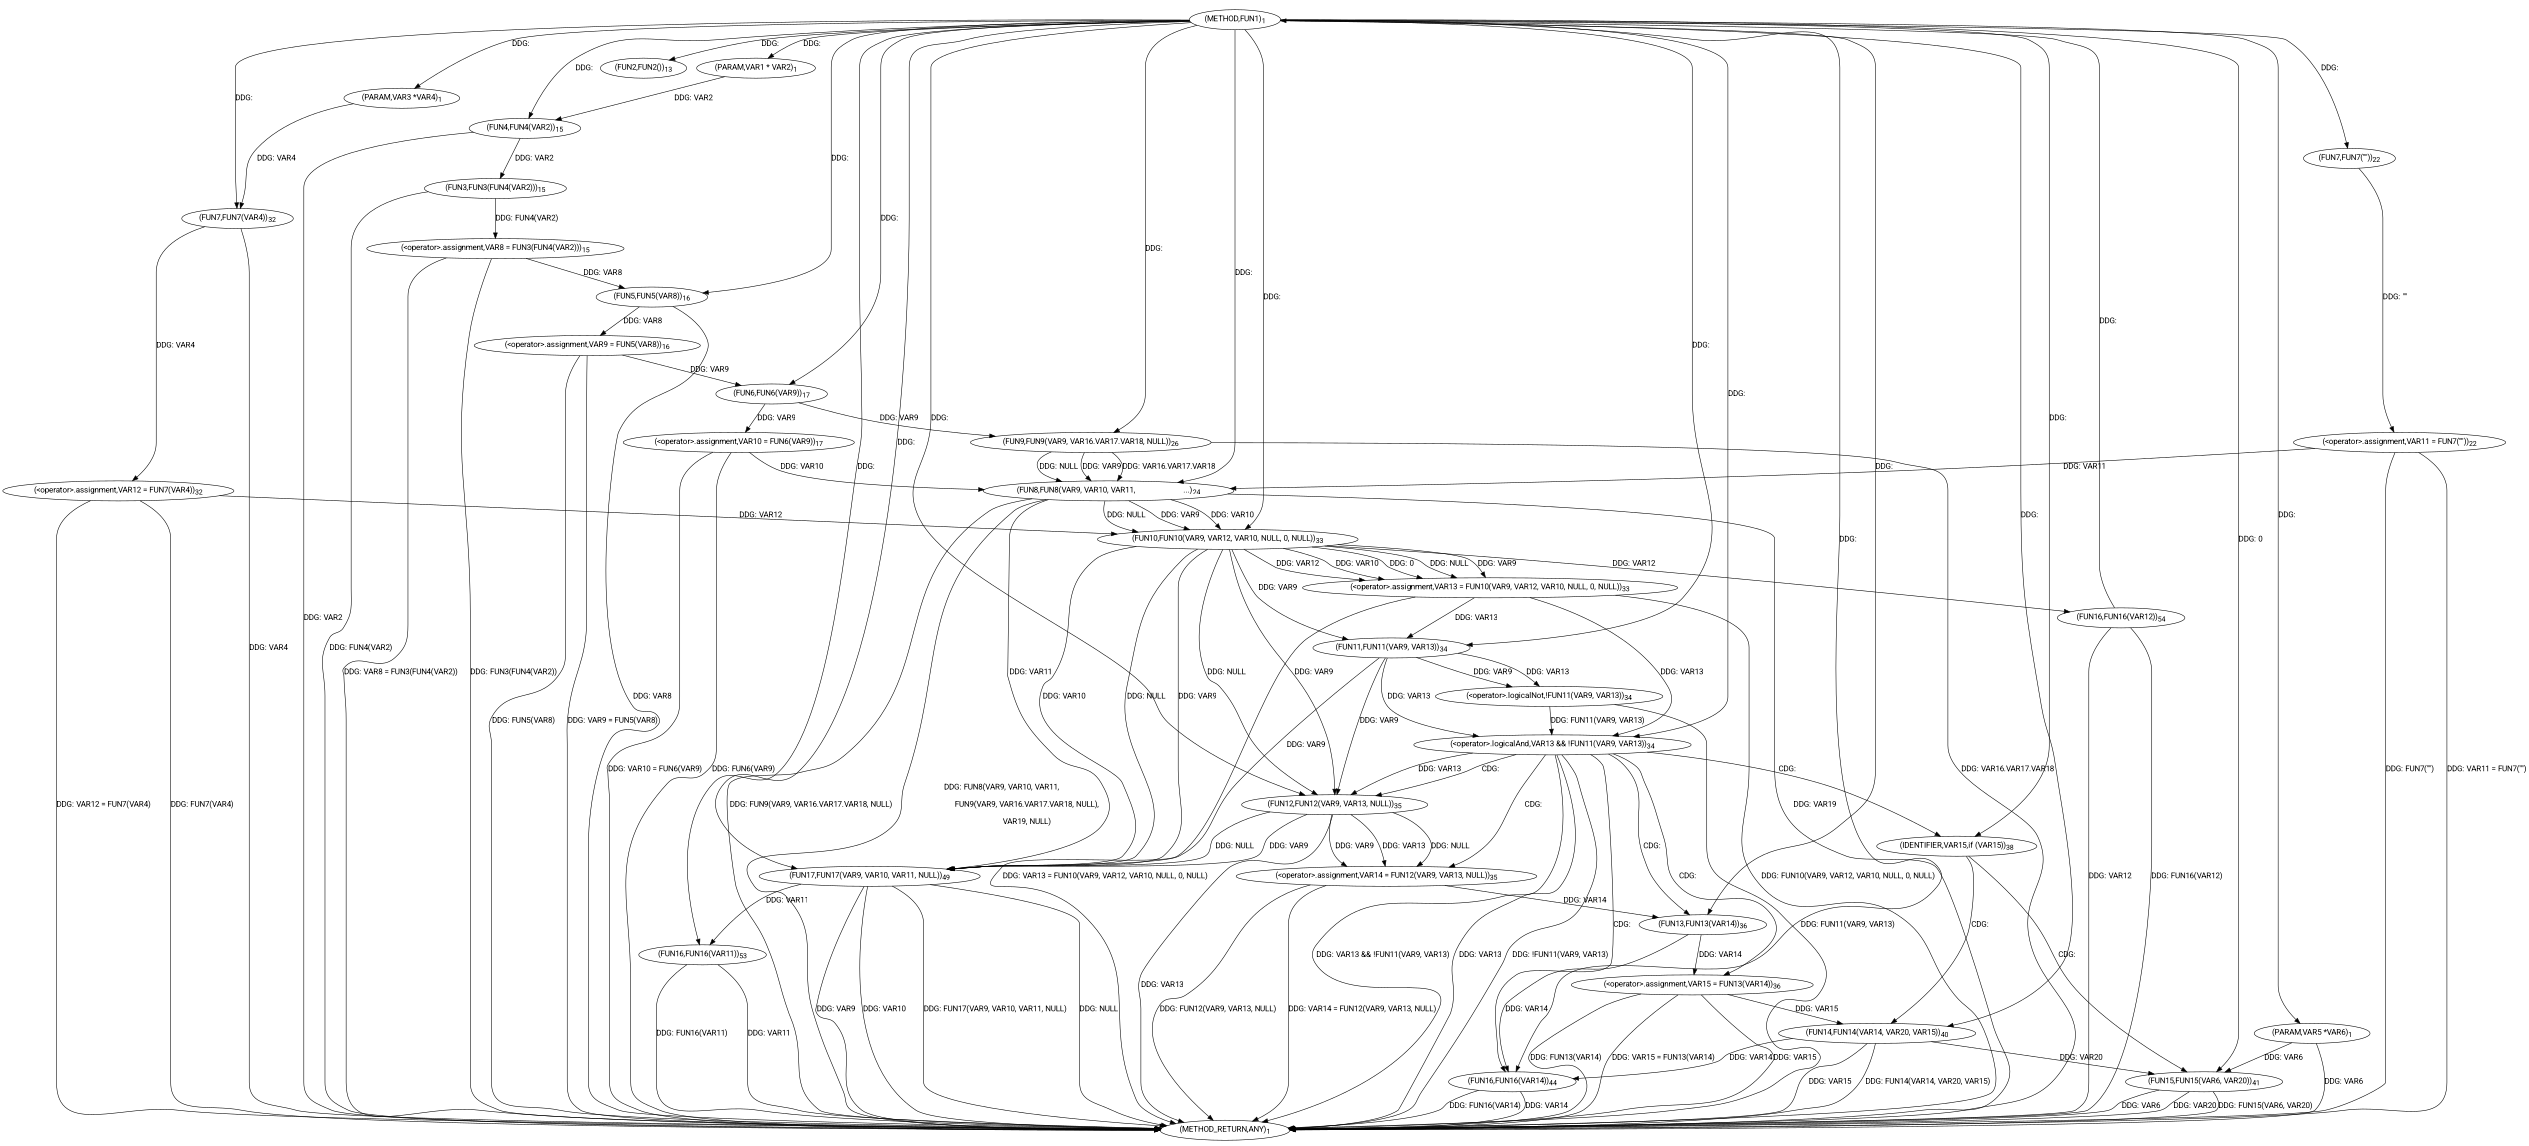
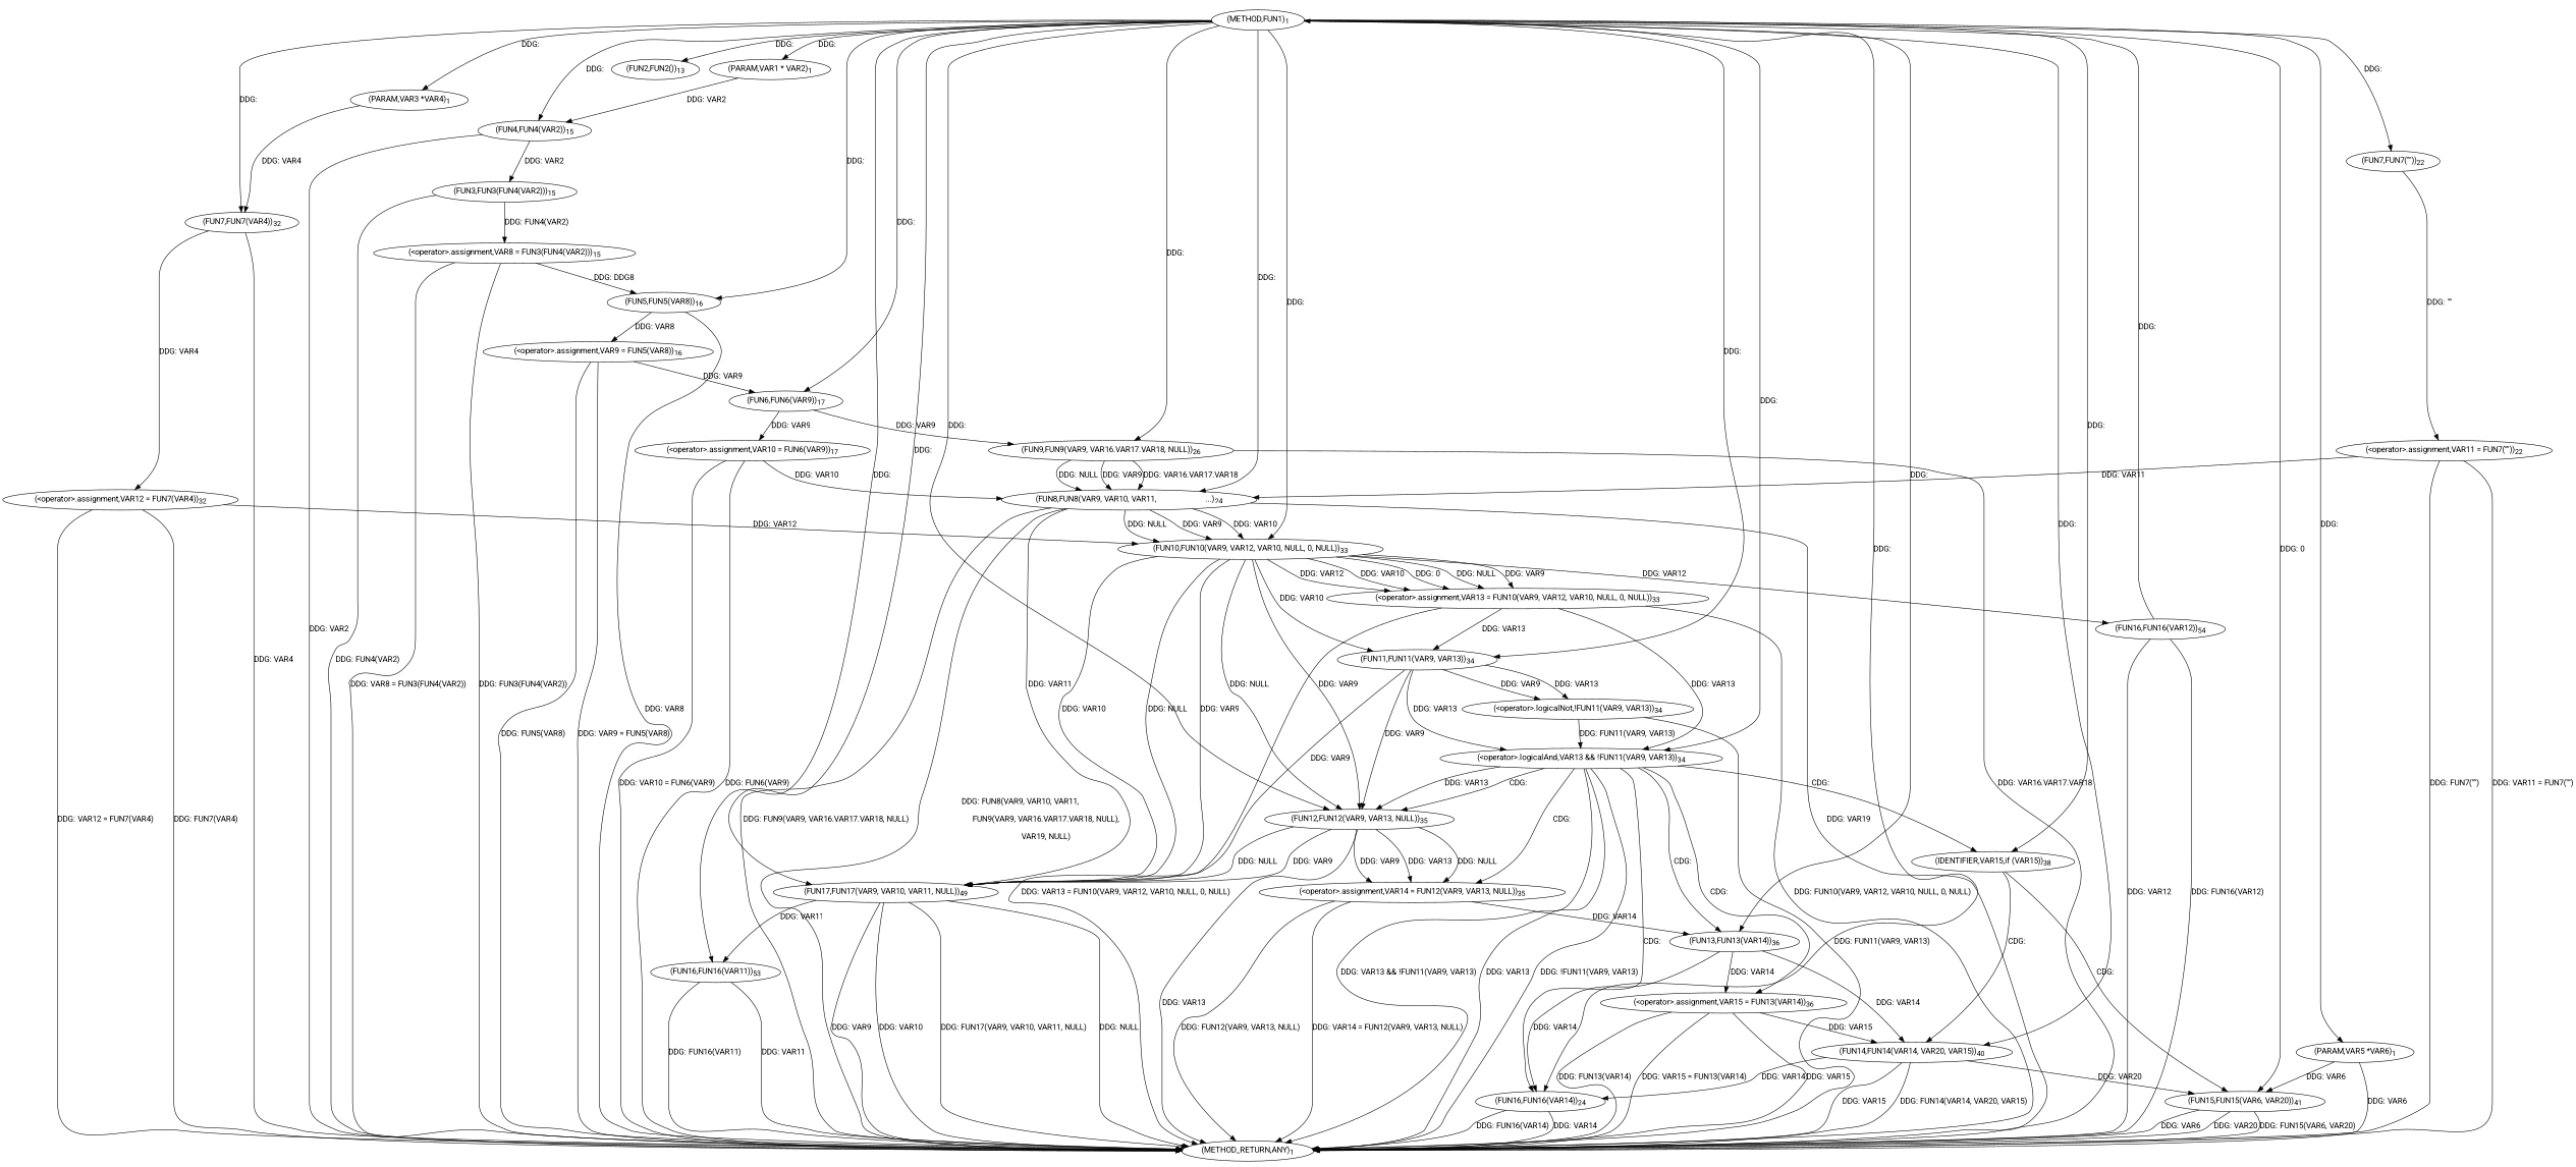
  digraph {
    fontname=Roboto
    node [fontname=Roboto]
    edge [fontname=Roboto]
    n1 [label=<(METHOD,FUN1)<SUB>1</SUB>>]
    n2 [label=<(PARAM,VAR1 * VAR2)<SUB>1</SUB>>]
    n3 [label=<(PARAM,VAR3 *VAR4)<SUB>1</SUB>>]
    n4 [label=<(PARAM,VAR5 *VAR6)<SUB>1</SUB>>]
    n5 [label=<(FUN2,FUN2())<SUB>13</SUB>>]
    n6 [label=<(FUN8,FUN8(VAR9, VAR10, VAR11,                       ...)<SUB>24</SUB>>]
    n7 [label=<(FUN17,FUN17(VAR9, VAR10, VAR11, NULL))<SUB>49</SUB>>]
    n8 [label=<(FUN16,FUN16(VAR11))<SUB>53</SUB>>]
    n9 [label=<(&lt;operator&gt;.logicalAnd,VAR13 &amp;&amp; !FUN11(VAR9, VAR13))<SUB>34</SUB>>]
    n10 [label=<(FUN5,FUN5(VAR8))<SUB>16</SUB>>]
    n11 [label=<(FUN6,FUN6(VAR9))<SUB>17</SUB>>]
    n12 [label=<(FUN7,FUN7(&quot;&quot;))<SUB>22</SUB>>]
    n13 [label=<(FUN9,FUN9(VAR9, VAR16.VAR17.VAR18, NULL))<SUB>26</SUB>>]
    n14 [label=<(FUN7,FUN7(VAR4))<SUB>32</SUB>>]
    n15 [label=<(FUN10,FUN10(VAR9, VAR12, VAR10, NULL, 0, NULL))<SUB>33</SUB>>]
-   n16 [label=<(FUN16,FUN16(VAR14))<SUB>44</SUB>>]
+   n16 [label=<(FUN16,FUN16(VAR14))<SUB>24</SUB>>]
    n17 [label=<(FUN4,FUN4(VAR2))<SUB>15</SUB>>]
    n18 [label=<(IDENTIFIER,VAR15,if (VAR15))<SUB>38</SUB>>]
    n19 [label=<(FUN11,FUN11(VAR9, VAR13))<SUB>34</SUB>>]
    n20 [label=<(FUN12,FUN12(VAR9, VAR13, NULL))<SUB>35</SUB>>]
    n21 [label=<(FUN13,FUN13(VAR14))<SUB>36</SUB>>]
    n22 [label=<(FUN14,FUN14(VAR14, VAR20, VAR15))<SUB>40</SUB>>]
    n23 [label=<(FUN15,FUN15(VAR6, VAR20))<SUB>41</SUB>>]
    n24 [label=<(METHOD_RETURN,ANY)<SUB>1</SUB>>]
    n25 [label=<(FUN16,FUN16(VAR12))<SUB>54</SUB>>]
    n26 [label=<(&lt;operator&gt;.assignment,VAR14 = FUN12(VAR9, VAR13, NULL))<SUB>35</SUB>>]
    n27 [label=<(&lt;operator&gt;.assignment,VAR15 = FUN13(VAR14))<SUB>36</SUB>>]
    n28 [label=<(&lt;operator&gt;.assignment,VAR9 = FUN5(VAR8))<SUB>16</SUB>>]
    n29 [label=<(&lt;operator&gt;.assignment,VAR10 = FUN6(VAR9))<SUB>17</SUB>>]
    n30 [label=<(&lt;operator&gt;.assignment,VAR11 = FUN7(&quot;&quot;))<SUB>22</SUB>>]
    n31 [label=<(&lt;operator&gt;.assignment,VAR12 = FUN7(VAR4))<SUB>32</SUB>>]
    n32 [label=<(&lt;operator&gt;.assignment,VAR13 = FUN10(VAR9, VAR12, VAR10, NULL, 0, NULL))<SUB>33</SUB>>]
    n33 [label=<(FUN3,FUN3(FUN4(VAR2)))<SUB>15</SUB>>]
    n34 [label=<(&lt;operator&gt;.logicalNot,!FUN11(VAR9, VAR13))<SUB>34</SUB>>]
    n35 [label=<(&lt;operator&gt;.assignment,VAR8 = FUN3(FUN4(VAR2)))<SUB>15</SUB>>]
    n1 -> n2 [label="DDG: "]
    n1 -> n3 [label="DDG: "]
    n1 -> n4 [label="DDG: "]
    n1 -> n5 [label="DDG: "]
    n1 -> n6 [label="DDG: "]
    n1 -> n7 [label="DDG: "]
    n1 -> n8 [label="DDG: "]
    n1 -> n9 [label="DDG: "]
    n1 -> n10 [label="DDG: "]
    n1 -> n11 [label="DDG: "]
    n1 -> n12 [label="DDG: "]
    n1 -> n13 [label="DDG: "]
    n1 -> n14 [label="DDG: "]
    n1 -> n15 [label="DDG: "]
    n1 -> n16 [label="DDG: "]
    n1 -> n17 [label="DDG: "]
    n1 -> n18 [label="DDG: "]
    n1 -> n19 [label="DDG: "]
    n1 -> n20 [label="DDG: "]
    n1 -> n21 [label="DDG: "]
    n1 -> n22 [label="DDG: "]
    n1 -> n23 [label="DDG: 0"]
    n2 -> n17 [label="DDG: VAR2"]
    n3 -> n14 [label="DDG: VAR4"]
    n4 -> n23 [label="DDG: VAR6"]
    n4 -> n24 [label="DDG: VAR6"]
    n6 -> n7 [label="DDG: VAR11"]
    n6 -> n15 [label="DDG: VAR9"]
    n6 -> n15 [label="DDG: VAR10"]
    n6 -> n15 [label="DDG: NULL"]
    n6 -> n24 [label="DDG: FUN9(VAR9, VAR16.VAR17.VAR18, NULL)"]
    n6 -> n24 [label="DDG: FUN8(VAR9, VAR10, VAR11,\n\n                        FUN9(VAR9, VAR16.VAR17.VAR18, NULL),\n\n                        VAR19, NULL)"]
    n6 -> n24 [label="DDG: VAR19"]
    n7 -> n8 [label="DDG: VAR11"]
    n7 -> n24 [label="DDG: VAR9"]
    n7 -> n24 [label="DDG: VAR10"]
    n7 -> n24 [label="DDG: NULL"]
    n7 -> n24 [label="DDG: FUN17(VAR9, VAR10, VAR11, NULL)"]
    n8 -> n24 [label="DDG: VAR11"]
    n8 -> n24 [label="DDG: FUN16(VAR11)"]
    n9 -> n16 [label="CDG: "]
    n9 -> n18 [label="CDG: "]
    n9 -> n20 [label="DDG: VAR13"]
    n9 -> n20 [label="CDG: "]
    n9 -> n21 [label="CDG: "]
    n9 -> n24 [label="DDG: VAR13"]
    n9 -> n24 [label="DDG: !FUN11(VAR9, VAR13)"]
    n9 -> n24 [label="DDG: VAR13 &amp;&amp; !FUN11(VAR9, VAR13)"]
    n9 -> n26 [label="CDG: "]
    n9 -> n27 [label="CDG: "]
    n10 -> n24 [label="DDG: VAR8"]
    n10 -> n28 [label="DDG: VAR8"]
    n11 -> n13 [label="DDG: VAR9"]
    n11 -> n29 [label="DDG: VAR9"]
    n12 -> n30 [label="DDG: &quot;&quot;"]
    n13 -> n6 [label="DDG: VAR9"]
    n13 -> n6 [label="DDG: VAR16.VAR17.VAR18"]
    n13 -> n6 [label="DDG: NULL"]
    n13 -> n24 [label="DDG: VAR16.VAR17.VAR18"]
    n14 -> n24 [label="DDG: VAR4"]
    n14 -> n31 [label="DDG: VAR4"]
    n15 -> n7 [label="DDG: VAR9"]
    n15 -> n7 [label="DDG: VAR10"]
    n15 -> n7 [label="DDG: NULL"]
-   n15 -> n19 [label="DDG: VAR9"]
+   n15 -> n19 [label="DDG: VAR10"]
    n15 -> n20 [label="DDG: VAR9"]
    n15 -> n20 [label="DDG: NULL"]
    n15 -> n25 [label="DDG: VAR12"]
    n15 -> n32 [label="DDG: NULL"]
    n15 -> n32 [label="DDG: VAR9"]
    n15 -> n32 [label="DDG: VAR10"]
    n15 -> n32 [label="DDG: 0"]
    n15 -> n32 [label="DDG: VAR12"]
    n16 -> n24 [label="DDG: VAR14"]
    n16 -> n24 [label="DDG: FUN16(VAR14)"]
    n17 -> n24 [label="DDG: VAR2"]
    n17 -> n33 [label="DDG: VAR2"]
    n18 -> n22 [label="CDG: "]
    n18 -> n23 [label="CDG: "]
    n19 -> n7 [label="DDG: VAR9"]
    n19 -> n9 [label="DDG: VAR13"]
    n19 -> n20 [label="DDG: VAR9"]
    n19 -> n34 [label="DDG: VAR9"]
    n19 -> n34 [label="DDG: VAR13"]
    n20 -> n7 [label="DDG: VAR9"]
    n20 -> n7 [label="DDG: NULL"]
    n20 -> n24 [label="DDG: VAR13"]
    n20 -> n26 [label="DDG: VAR9"]
    n20 -> n26 [label="DDG: VAR13"]
    n20 -> n26 [label="DDG: NULL"]
    n21 -> n16 [label="DDG: VAR14"]
+   n21 -> n22 [label="DDG: VAR14"]
    n21 -> n27 [label="DDG: VAR14"]
    n22 -> n16 [label="DDG: VAR14"]
    n22 -> n23 [label="DDG: VAR20"]
    n22 -> n24 [label="DDG: VAR15"]
    n22 -> n24 [label="DDG: FUN14(VAR14, VAR20, VAR15)"]
    n23 -> n24 [label="DDG: VAR6"]
    n23 -> n24 [label="DDG: VAR20"]
    n23 -> n24 [label="DDG: FUN15(VAR6, VAR20)"]
    n25 -> n1 [label="DDG: "]
    n25 -> n24 [label="DDG: VAR12"]
    n25 -> n24 [label="DDG: FUN16(VAR12)"]
    n26 -> n21 [label="DDG: VAR14"]
    n26 -> n24 [label="DDG: FUN12(VAR9, VAR13, NULL)"]
    n26 -> n24 [label="DDG: VAR14 = FUN12(VAR9, VAR13, NULL)"]
    n27 -> n22 [label="DDG: VAR15"]
    n27 -> n24 [label="DDG: VAR15"]
    n27 -> n24 [label="DDG: FUN13(VAR14)"]
    n27 -> n24 [label="DDG: VAR15 = FUN13(VAR14)"]
    n28 -> n11 [label="DDG: VAR9"]
    n28 -> n24 [label="DDG: FUN5(VAR8)"]
    n28 -> n24 [label="DDG: VAR9 = FUN5(VAR8)"]
    n29 -> n6 [label="DDG: VAR10"]
    n29 -> n24 [label="DDG: FUN6(VAR9)"]
    n29 -> n24 [label="DDG: VAR10 = FUN6(VAR9)"]
    n30 -> n6 [label="DDG: VAR11"]
    n30 -> n24 [label="DDG: FUN7(&quot;&quot;)"]
    n30 -> n24 [label="DDG: VAR11 = FUN7(&quot;&quot;)"]
    n31 -> n15 [label="DDG: VAR12"]
    n31 -> n24 [label="DDG: FUN7(VAR4)"]
    n31 -> n24 [label="DDG: VAR12 = FUN7(VAR4)"]
    n32 -> n9 [label="DDG: VAR13"]
    n32 -> n19 [label="DDG: VAR13"]
    n32 -> n24 [label="DDG: FUN10(VAR9, VAR12, VAR10, NULL, 0, NULL)"]
    n32 -> n24 [label="DDG: VAR13 = FUN10(VAR9, VAR12, VAR10, NULL, 0, NULL)"]
    n33 -> n24 [label="DDG: FUN4(VAR2)"]
    n33 -> n35 [label="DDG: FUN4(VAR2)"]
    n34 -> n9 [label="DDG: FUN11(VAR9, VAR13)"]
    n34 -> n24 [label="DDG: FUN11(VAR9, VAR13)"]
-   n35 -> n10 [label="DDG: VAR8"]
+   n35 -> n10 [label="DDG: DDG8"]
    n35 -> n24 [label="DDG: FUN3(FUN4(VAR2))"]
    n35 -> n24 [label="DDG: VAR8 = FUN3(FUN4(VAR2))"]
  }
